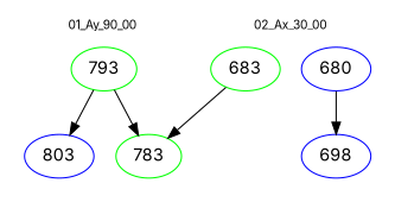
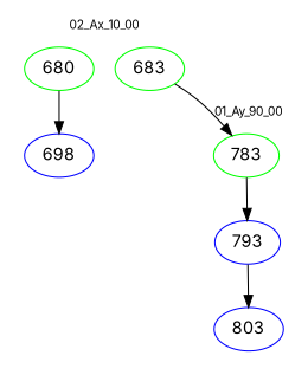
  digraph {
    fontname=Inter
    node [color=blue fontname=Inter]
    edge [color=black fontname=Inter]
    n1 [color=green label=783]
-   n2 [color=green label=793]
+   n2 [label=793]
    n3 [label=803]
    n4 [color=green label=683]
-   n5 [label=680]
+   n5 [color=green label=680]
    n6 [label=698]
    subgraph cluster_1 {
      color=white
      fontsize=10
      label="01_Ay_90_00"
      n1
      n2
      n3
    }
    subgraph cluster_2 {
      color=white
      fontsize=10
-     label="02_Ax_30_00"
+     label="02_Ax_10_00"
      n4
      n5
      n6
    }
-   n2 -> n1
+   n1 -> n2
    n2 -> n3
    n4 -> n1
    n5 -> n6
  }
